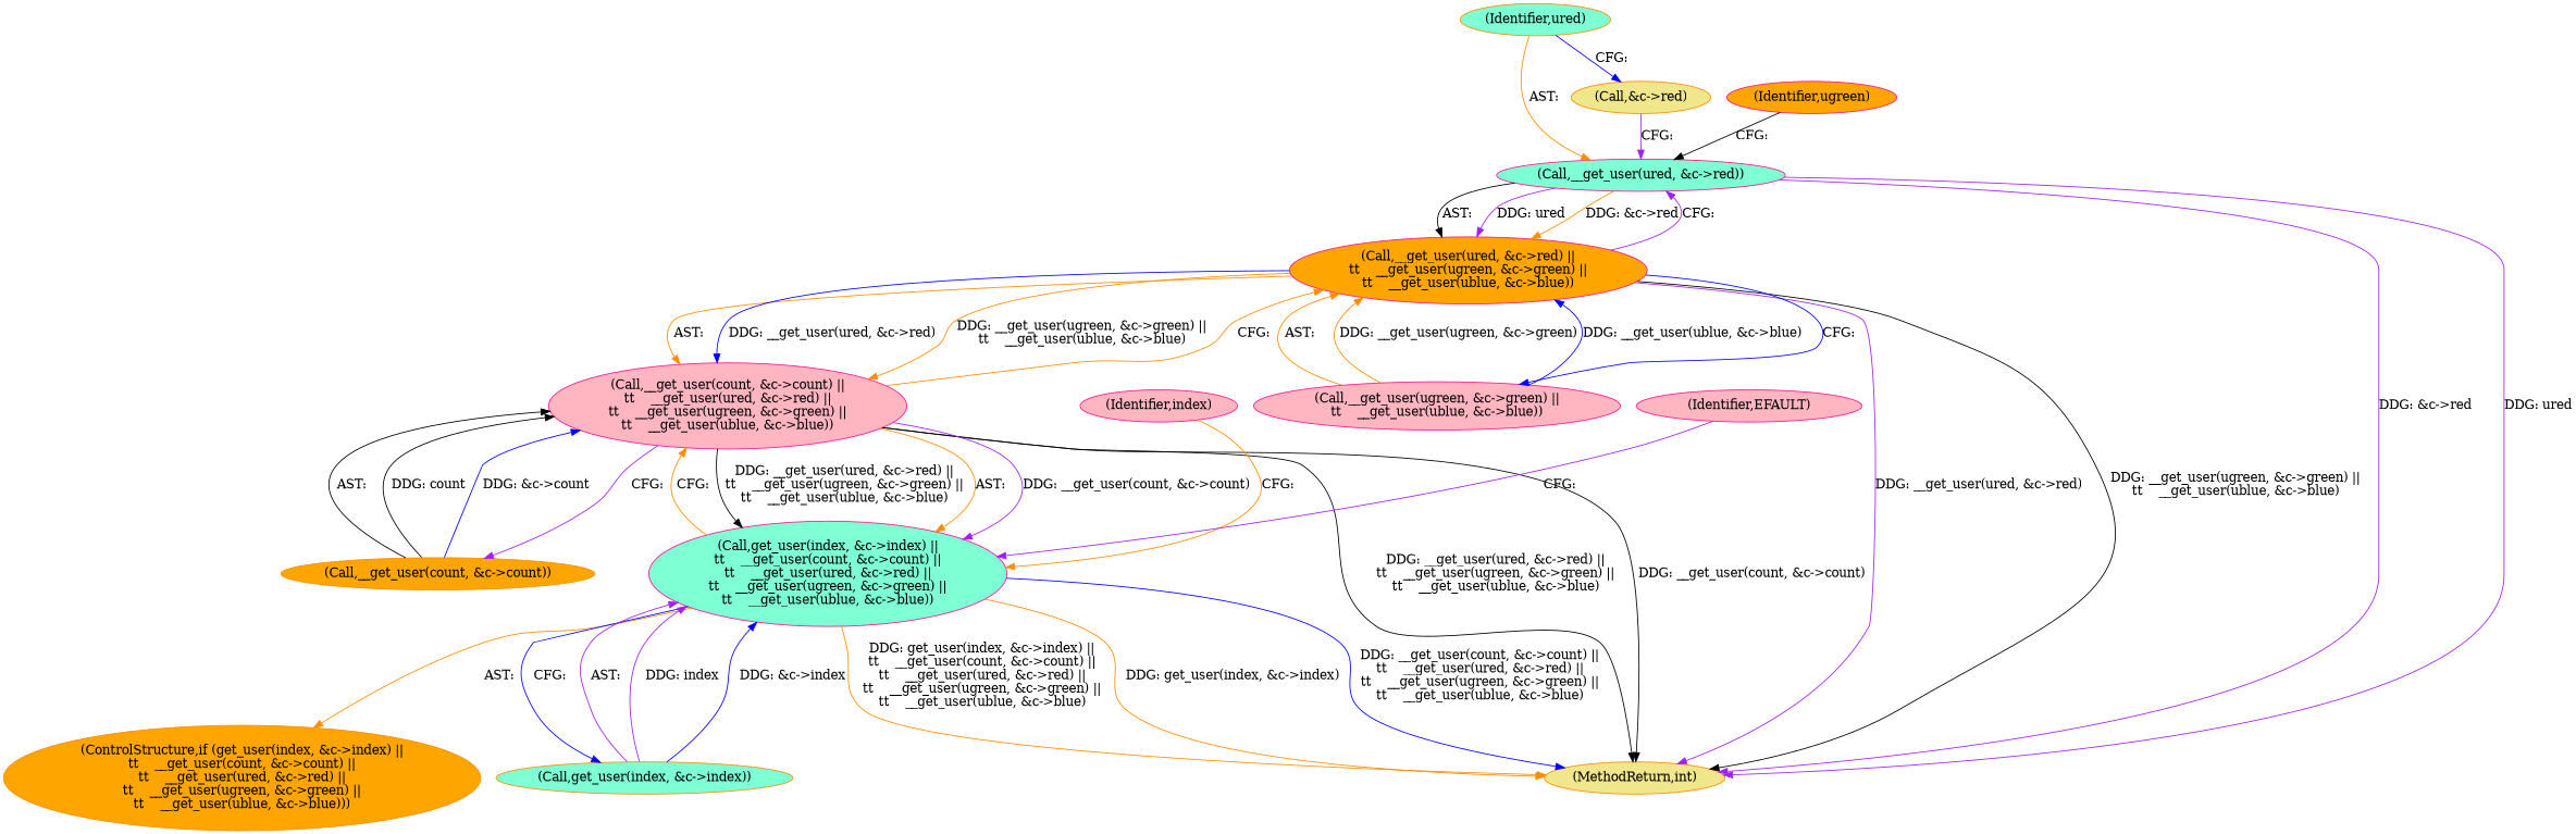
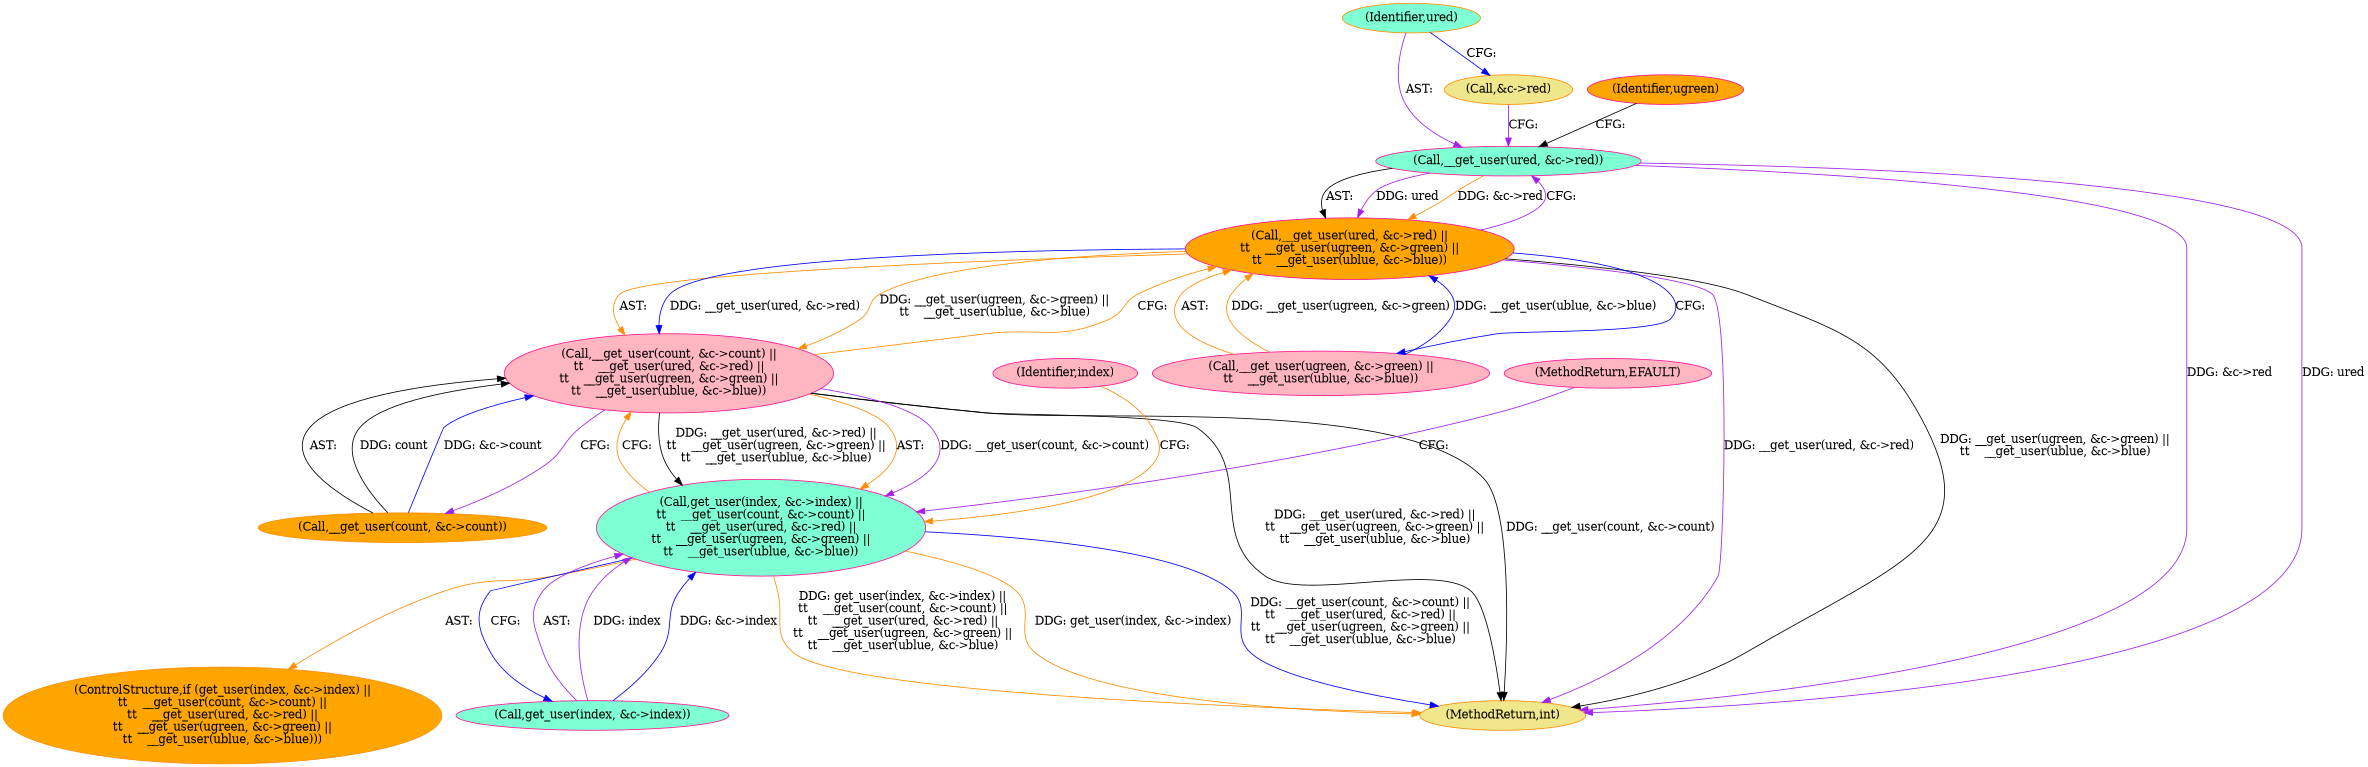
  digraph {
    node [color=deeppink fillcolor=aquamarine style=filled]
    edge [color=purple]
    n1 [label="(Call,__get_user(ured, &c->red))"]
    n2 [fillcolor=orange label="(Call,__get_user(ured, &c->red) ||\n\t\t    __get_user(ugreen, &c->green) ||\n\t\t    __get_user(ublue, &c->blue))"]
    n3 [color=darkorange fillcolor=khaki label="(MethodReturn,int)"]
    n4 [fillcolor=lightpink label="(Call,__get_user(count, &c->count) ||\n\t\t    __get_user(ured, &c->red) ||\n\t\t    __get_user(ugreen, &c->green) ||\n\t\t    __get_user(ublue, &c->blue))"]
    n5 [fillcolor=lightpink label="(Call,__get_user(ugreen, &c->green) ||\n\t\t    __get_user(ublue, &c->blue))"]
    n6 [color=darkorange fillcolor=khaki label="(Call,&c->red)"]
    n7 [label="(Call,get_user(index, &c->index) ||\n\t\t    __get_user(count, &c->count) ||\n\t\t    __get_user(ured, &c->red) ||\n\t\t    __get_user(ugreen, &c->green) ||\n\t\t    __get_user(ublue, &c->blue))"]
    n8 [color=darkorange fillcolor=orange label="(Call,__get_user(count, &c->count))"]
    n9 [color=darkorange fillcolor=orange label="(ControlStructure,if (get_user(index, &c->index) ||\n\t\t    __get_user(count, &c->count) ||\n\t\t    __get_user(ured, &c->red) ||\n\t\t    __get_user(ugreen, &c->green) ||\n\t\t    __get_user(ublue, &c->blue)))"]
-   n10 [color=darkorange label="(Call,get_user(index, &c->index))"]
+   n10 [label="(Call,get_user(index, &c->index))"]
    n11 [fillcolor=orange label="(Identifier,ugreen)"]
    n12 [color=darkorange label="(Identifier,ured)"]
    n13 [fillcolor=lightpink label="(Identifier,index)"]
-   n14 [fillcolor=lightpink label="(Identifier,EFAULT)"]
+   n14 [fillcolor=lightpink label="(MethodReturn,EFAULT)"]
    n1 -> n2 [color=black label="AST: "]
    n1 -> n2 [label="DDG: ured"]
    n1 -> n2 [color=darkorange label="DDG: &c->red"]
    n1 -> n3 [label="DDG: &c->red"]
    n1 -> n3 [label="DDG: ured"]
    n2 -> n1 [label="CFG: "]
    n2 -> n3 [color=black label="DDG: __get_user(ugreen, &c->green) ||\n\t\t    __get_user(ublue, &c->blue)"]
    n2 -> n3 [label="DDG: __get_user(ured, &c->red)"]
    n2 -> n4 [color=darkorange label="AST: "]
    n2 -> n4 [color=blue label="DDG: __get_user(ured, &c->red)"]
    n2 -> n4 [color=darkorange label="DDG: __get_user(ugreen, &c->green) ||\n\t\t    __get_user(ublue, &c->blue)"]
    n2 -> n5 [color=blue label="CFG: "]
    n4 -> n2 [color=darkorange label="CFG: "]
    n4 -> n3 [color=black label="DDG: __get_user(ured, &c->red) ||\n\t\t    __get_user(ugreen, &c->green) ||\n\t\t    __get_user(ublue, &c->blue)"]
    n4 -> n3 [color=black label="DDG: __get_user(count, &c->count)"]
    n4 -> n7 [color=darkorange label="AST: "]
    n4 -> n7 [label="DDG: __get_user(count, &c->count)"]
    n4 -> n7 [color=black label="DDG: __get_user(ured, &c->red) ||\n\t\t    __get_user(ugreen, &c->green) ||\n\t\t    __get_user(ublue, &c->blue)"]
    n4 -> n8 [label="CFG: "]
    n5 -> n2 [color=darkorange label="AST: "]
    n5 -> n2 [color=darkorange label="DDG: __get_user(ugreen, &c->green)"]
    n5 -> n2 [color=blue label="DDG: __get_user(ublue, &c->blue)"]
    n6 -> n1 [label="CFG: "]
    n7 -> n3 [color=darkorange label="DDG: get_user(index, &c->index)"]
    n7 -> n3 [color=blue label="DDG: __get_user(count, &c->count) ||\n\t\t    __get_user(ured, &c->red) ||\n\t\t    __get_user(ugreen, &c->green) ||\n\t\t    __get_user(ublue, &c->blue)"]
    n7 -> n3 [color=darkorange label="DDG: get_user(index, &c->index) ||\n\t\t    __get_user(count, &c->count) ||\n\t\t    __get_user(ured, &c->red) ||\n\t\t    __get_user(ugreen, &c->green) ||\n\t\t    __get_user(ublue, &c->blue)"]
    n7 -> n4 [color=darkorange label="CFG: "]
    n7 -> n9 [color=darkorange label="AST: "]
    n7 -> n10 [color=blue label="CFG: "]
    n8 -> n4 [color=black label="AST: "]
    n8 -> n4 [color=black label="DDG: count"]
    n8 -> n4 [color=blue label="DDG: &c->count"]
    n10 -> n7 [label="AST: "]
    n10 -> n7 [label="DDG: index"]
    n10 -> n7 [color=blue label="DDG: &c->index"]
    n11 -> n1 [color=black label="CFG: "]
-   n12 -> n1 [color=darkorange label="AST: "]
+   n12 -> n1 [label="AST: "]
    n12 -> n6 [color=blue label="CFG: "]
    n13 -> n7 [color=darkorange label="CFG: "]
    n14 -> n7 [label="CFG: "]
  }
